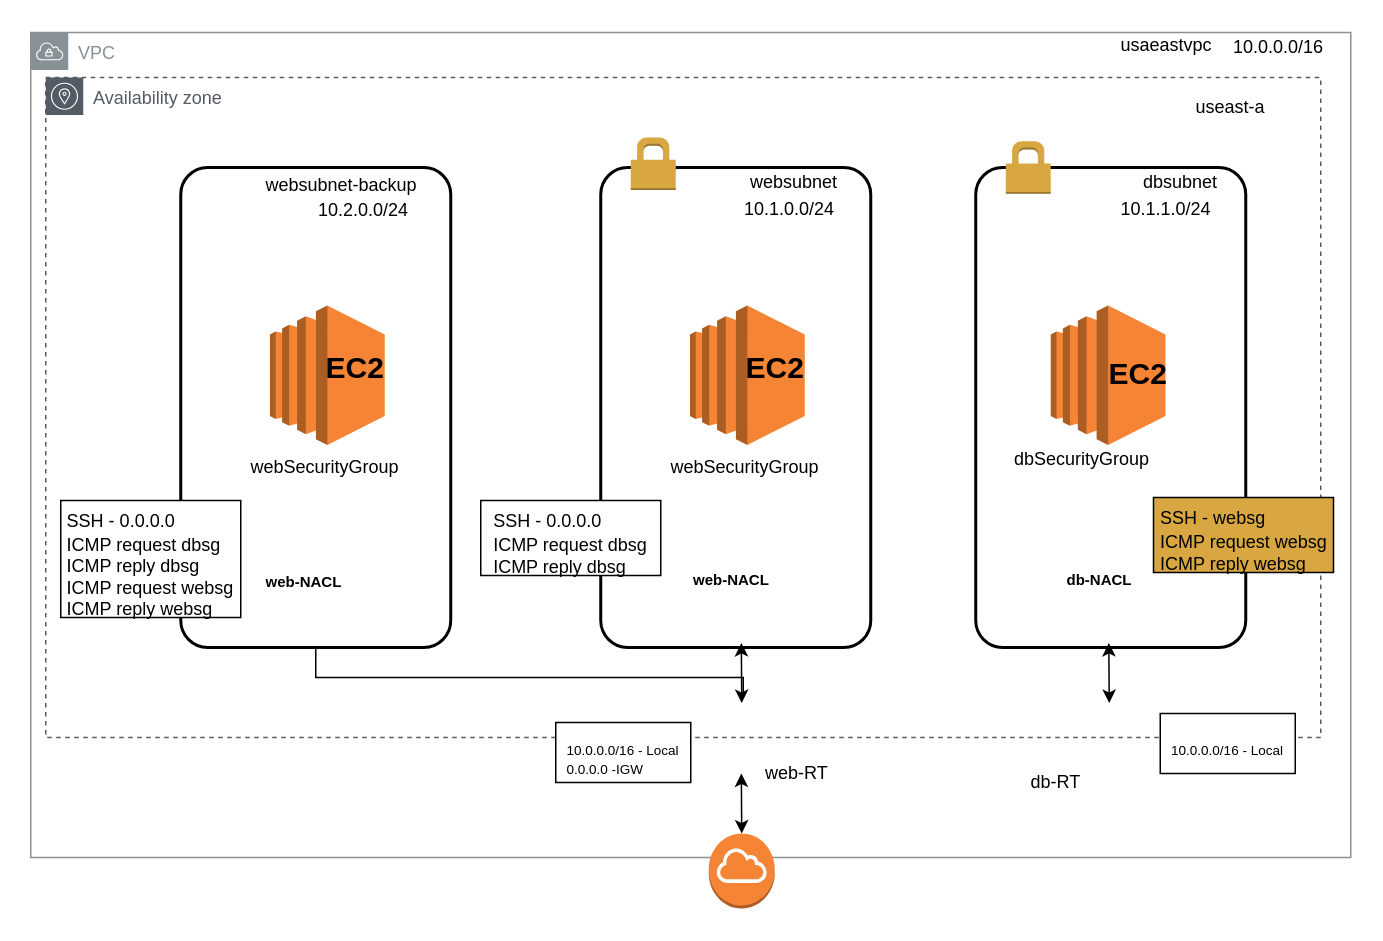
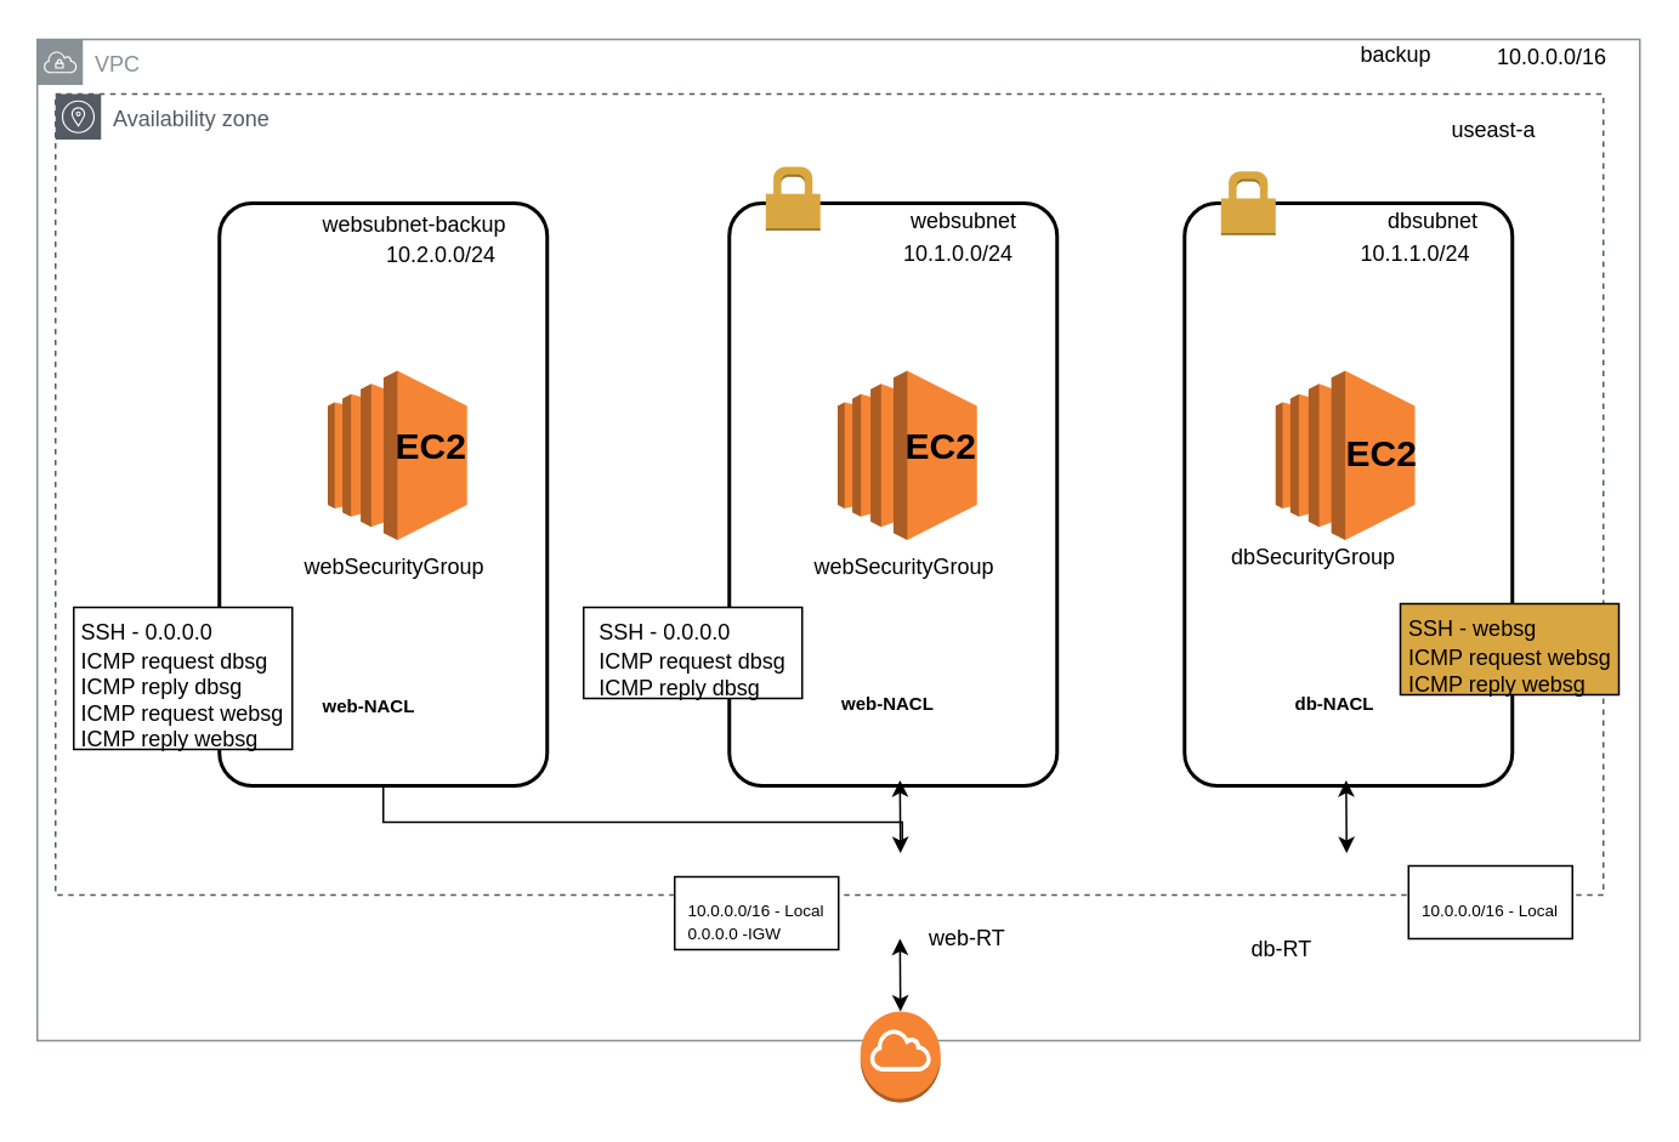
  <mxCell id="0" />
  <mxCell id="1" parent="0" />
  <mxCell id="2" style="edgeStyle=none;rounded=0;orthogonalLoop=1;jettySize=auto;html=1;exitX=0.5;exitY=0;exitDx=0;exitDy=0;exitPerimeter=0;startArrow=classic;startFill=1;fontSize=20;" parent="1" edge="1"><mxGeometry relative="1" as="geometry"><mxPoint x="494" y="468" as="sourcePoint" /><mxPoint x="493.714" y="428" as="targetPoint" /></mxGeometry></mxCell>
  <mxCell id="3" value="VPC" style="outlineConnect=0;gradientColor=none;html=1;whiteSpace=wrap;fontSize=12;fontStyle=0;shape=mxgraph.aws4.group;grIcon=mxgraph.aws4.group_vpc;strokeColor=#879196;fillColor=none;verticalAlign=top;align=left;spacingLeft=30;fontColor=#879196;dashed=0;" parent="1" vertex="1"><mxGeometry x="20" y="21" width="880" height="550" as="geometry" /></mxCell>
  <mxCell id="4" value="Availability zone" style="outlineConnect=0;gradientColor=none;html=1;whiteSpace=wrap;fontSize=12;fontStyle=0;shape=mxgraph.aws4.group;grIcon=mxgraph.aws4.group_availability_zone;strokeColor=#545B64;fillColor=none;verticalAlign=top;align=left;spacingLeft=30;fontColor=#545B64;dashed=1;" parent="1" vertex="1"><mxGeometry x="30" y="51" width="850" height="440" as="geometry" /></mxCell>
  <mxCell id="5" value="" style="rounded=1;arcSize=10;dashed=0;strokeColor=#000000;fillColor=none;gradientColor=none;strokeWidth=2;" parent="1" vertex="1"><mxGeometry x="400" y="111" width="180" height="320" as="geometry" /></mxCell>
  <mxCell id="6" value="" style="dashed=0;html=1;shape=mxgraph.aws3.permissions;fillColor=#D9A741;gradientColor=none;dashed=0;" parent="1" vertex="1"><mxGeometry x="420" y="91" width="30" height="35" as="geometry" /></mxCell>
  <mxCell id="7" value="" style="rounded=1;arcSize=10;dashed=0;strokeColor=#000000;fillColor=none;gradientColor=none;strokeWidth=2;" parent="1" vertex="1"><mxGeometry x="650" y="111" width="180" height="320" as="geometry" /></mxCell>
  <mxCell id="8" value="" style="dashed=0;html=1;shape=mxgraph.aws3.permissions;fillColor=#D9A741;gradientColor=none;dashed=0;" parent="1" vertex="1"><mxGeometry x="670" y="93.5" width="30" height="35" as="geometry" /></mxCell>
  <mxCell id="9" value="" style="outlineConnect=0;dashed=0;verticalLabelPosition=bottom;verticalAlign=top;align=center;html=1;shape=mxgraph.aws3.ec2;fillColor=#F58534;gradientColor=none;" parent="1" vertex="1"><mxGeometry x="459.5" y="203" width="76.5" height="93" as="geometry" /></mxCell>
  <mxCell id="10" value="" style="outlineConnect=0;dashed=0;verticalLabelPosition=bottom;verticalAlign=top;align=center;html=1;shape=mxgraph.aws3.ec2;fillColor=#F58534;gradientColor=none;" parent="1" vertex="1"><mxGeometry x="700" y="203" width="76.5" height="93" as="geometry" /></mxCell>
  <mxCell id="11" value="" style="shape=image;html=1;verticalAlign=top;verticalLabelPosition=bottom;labelBackgroundColor=#ffffff;imageAspect=0;aspect=fixed;image=https://cdn2.iconfinder.com/data/icons/amazon-aws-stencils/100/Storage__Content_Delivery_AWS_Storage_Gateway-128.png" parent="1" vertex="1"><mxGeometry x="465" y="461" width="60" height="60" as="geometry" /></mxCell>
  <mxCell id="12" value="" style="shape=image;html=1;verticalAlign=top;verticalLabelPosition=bottom;labelBackgroundColor=#ffffff;imageAspect=0;aspect=fixed;image=https://cdn2.iconfinder.com/data/icons/amazon-aws-stencils/100/Storage__Content_Delivery_AWS_Storage_Gateway-128.png" parent="1" vertex="1"><mxGeometry x="708.5" y="461" width="60" height="60" as="geometry" /></mxCell>
  <mxCell id="13" value="" style="shape=image;html=1;verticalAlign=top;verticalLabelPosition=bottom;labelBackgroundColor=#ffffff;imageAspect=0;aspect=fixed;image=https://cdn2.iconfinder.com/data/icons/amazon-aws-stencils/100/Deployment__Management_copy_AWS_CloudFormation_Template-128.png" parent="1" vertex="1"><mxGeometry x="465" y="383" width="58" height="58" as="geometry" /></mxCell>
  <mxCell id="14" value="" style="shape=image;html=1;verticalAlign=top;verticalLabelPosition=bottom;labelBackgroundColor=#ffffff;imageAspect=0;aspect=fixed;image=https://cdn2.iconfinder.com/data/icons/amazon-aws-stencils/100/Deployment__Management_copy_AWS_CloudFormation_Template-128.png" parent="1" vertex="1"><mxGeometry x="711" y="383" width="58" height="58" as="geometry" /></mxCell>
- <mxCell id="15" value="usaeastvpc" style="text;html=1;resizable=0;points=[];autosize=1;align=left;verticalAlign=top;spacingTop=-4;" parent="1" vertex="1"><mxGeometry x="745" y="20" width="80" height="20" as="geometry" /></mxCell>
+ <mxCell id="15" value="backup" style="text;html=1;resizable=0;points=[];autosize=1;align=left;verticalAlign=top;spacingTop=-4;" parent="1" vertex="1"><mxGeometry x="745" y="20" width="80" height="20" as="geometry" /></mxCell>
  <mxCell id="16" value="useast-a" style="text;html=1;resizable=0;points=[];autosize=1;align=left;verticalAlign=top;spacingTop=-4;" parent="1" vertex="1"><mxGeometry x="795" y="61" width="60" height="20" as="geometry" /></mxCell>
  <mxCell id="17" value="websubnet" style="text;html=1;resizable=0;points=[];autosize=1;align=left;verticalAlign=top;spacingTop=-4;" parent="1" vertex="1"><mxGeometry x="497.5" y="111" width="70" height="20" as="geometry" /></mxCell>
  <mxCell id="18" value="dbsubnet" style="text;html=1;resizable=0;points=[];autosize=1;align=left;verticalAlign=top;spacingTop=-4;" parent="1" vertex="1"><mxGeometry x="760" y="111" width="60" height="20" as="geometry" /></mxCell>
  <mxCell id="19" value="dbSecurityGroup" style="text;html=1;resizable=0;points=[];autosize=1;align=left;verticalAlign=top;spacingTop=-4;" parent="1" vertex="1"><mxGeometry x="674" y="296" width="110" height="20" as="geometry" /></mxCell>
  <mxCell id="20" value="webSecurityGroup" style="text;html=1;resizable=0;points=[];autosize=1;align=left;verticalAlign=top;spacingTop=-4;" parent="1" vertex="1"><mxGeometry x="445" y="301" width="110" height="20" as="geometry" /></mxCell>
  <mxCell id="21" value="db-RT" style="text;html=1;resizable=0;points=[];autosize=1;align=left;verticalAlign=top;spacingTop=-4;" parent="1" vertex="1"><mxGeometry x="685" y="511" width="50" height="20" as="geometry" /></mxCell>
  <mxCell id="22" value="10.0.0.0/16" style="text;html=1;resizable=0;points=[];autosize=1;align=left;verticalAlign=top;spacingTop=-4;" parent="1" vertex="1"><mxGeometry x="820" y="21" width="80" height="20" as="geometry" /></mxCell>
  <mxCell id="23" value="10.1.0.0/24" style="text;html=1;resizable=0;points=[];autosize=1;align=left;verticalAlign=top;spacingTop=-4;" parent="1" vertex="1"><mxGeometry x="494" y="128.5" width="80" height="20" as="geometry" /></mxCell>
  <mxCell id="24" value="10.1.1.0/24" style="text;html=1;resizable=0;points=[];autosize=1;align=left;verticalAlign=top;spacingTop=-4;" parent="1" vertex="1"><mxGeometry x="745" y="128.5" width="80" height="20" as="geometry" /></mxCell>
  <mxCell id="25" value="&lt;font style=&quot;font-size: 20px;&quot;&gt;EC2&lt;/font&gt;" style="text;html=1;resizable=0;points=[];autosize=1;align=left;verticalAlign=top;spacingTop=-4;fontSize=20;fontStyle=1" parent="1" vertex="1"><mxGeometry x="495" y="229.5" width="60" height="20" as="geometry" /></mxCell>
  <mxCell id="26" value="&lt;font style=&quot;font-size: 20px;&quot;&gt;EC2&lt;/font&gt;" style="text;html=1;resizable=0;points=[];autosize=1;align=left;verticalAlign=top;spacingTop=-4;fontSize=20;fontStyle=1" parent="1" vertex="1"><mxGeometry x="737" y="233.5" width="60" height="20" as="geometry" /></mxCell>
  <mxCell id="27" style="edgeStyle=none;rounded=0;orthogonalLoop=1;jettySize=auto;html=1;exitX=0.5;exitY=0;exitDx=0;exitDy=0;exitPerimeter=0;startArrow=classic;startFill=1;fontSize=20;" parent="1" source="28" edge="1"><mxGeometry relative="1" as="geometry"><mxPoint x="493.714" y="515" as="targetPoint" /></mxGeometry></mxCell>
  <mxCell id="28" value="" style="outlineConnect=0;dashed=0;verticalLabelPosition=bottom;verticalAlign=top;align=center;html=1;shape=mxgraph.aws3.internet_gateway;fillColor=#F58534;gradientColor=none;fontSize=20;" parent="1" vertex="1"><mxGeometry x="472" y="555" width="44" height="50" as="geometry" /></mxCell>
  <mxCell id="29" value="&lt;div style=&quot;text-align: left&quot;&gt;&lt;span style=&quot;font-size: 12px&quot;&gt;SSH - websg&lt;/span&gt;&lt;/div&gt;&lt;font style=&quot;font-size: 12px&quot;&gt;&lt;div style=&quot;text-align: left&quot;&gt;&lt;span&gt;ICMP request websg&lt;/span&gt;&lt;/div&gt;&lt;div style=&quot;text-align: left&quot;&gt;&lt;span&gt;ICMP reply websg&lt;/span&gt;&lt;/div&gt;&lt;/font&gt;" style="rounded=0;whiteSpace=wrap;html=1;fontSize=20;fillColor=#d9a741;" parent="1" vertex="1"><mxGeometry x="768.5" y="331" width="120" height="50" as="geometry" /></mxCell>
  <mxCell id="30" value="&lt;div style=&quot;text-align: left&quot;&gt;&lt;span style=&quot;font-size: 12px&quot;&gt;SSH - 0.0.0.0&lt;/span&gt;&lt;/div&gt;&lt;font style=&quot;font-size: 12px&quot;&gt;&lt;div style=&quot;text-align: left&quot;&gt;&lt;span&gt;ICMP request dbsg&lt;/span&gt;&lt;/div&gt;&lt;div style=&quot;text-align: left&quot;&gt;&lt;span&gt;ICMP reply dbsg&lt;/span&gt;&lt;/div&gt;&lt;/font&gt;" style="rounded=0;whiteSpace=wrap;html=1;fontSize=20;" parent="1" vertex="1"><mxGeometry x="320" y="333" width="120" height="50" as="geometry" /></mxCell>
  <mxCell id="31" value="&lt;div style=&quot;text-align: left&quot;&gt;&lt;span style=&quot;font-size: 9px&quot;&gt;10.0.0.0/16 - Local&lt;/span&gt;&lt;/div&gt;&lt;font style=&quot;font-size: 9px&quot;&gt;&lt;div style=&quot;text-align: left&quot;&gt;0.0.0.0 -IGW&lt;/div&gt;&lt;/font&gt;" style="rounded=0;whiteSpace=wrap;html=1;fontSize=20;" parent="1" vertex="1"><mxGeometry x="370" y="481" width="90" height="40" as="geometry" /></mxCell>
  <mxCell id="32" value="&lt;div style=&quot;text-align: left&quot;&gt;&lt;span style=&quot;font-size: 9px&quot;&gt;10.0.0.0/16 - Local&lt;/span&gt;&lt;/div&gt;" style="rounded=0;whiteSpace=wrap;html=1;fontSize=20;" parent="1" vertex="1"><mxGeometry x="773" y="475" width="90" height="40" as="geometry" /></mxCell>
  <mxCell id="33" value="web-RT" style="text;html=1;resizable=0;points=[];autosize=1;align=left;verticalAlign=top;spacingTop=-4;" parent="1" vertex="1"><mxGeometry x="507.5" y="505" width="60" height="20" as="geometry" /></mxCell>
  <mxCell id="34" style="edgeStyle=none;rounded=0;orthogonalLoop=1;jettySize=auto;html=1;exitX=0.5;exitY=0;exitDx=0;exitDy=0;exitPerimeter=0;startArrow=classic;startFill=1;fontSize=20;" parent="1" edge="1"><mxGeometry relative="1" as="geometry"><mxPoint x="739" y="468" as="sourcePoint" /><mxPoint x="738.714" y="428" as="targetPoint" /></mxGeometry></mxCell>
  <mxCell id="35" value="&lt;font style=&quot;font-size: 10px&quot;&gt;&lt;b&gt;web-NACL&lt;/b&gt;&lt;/font&gt;" style="text;html=1;resizable=0;points=[];autosize=1;align=left;verticalAlign=top;spacingTop=-4;fontSize=20;" parent="1" vertex="1"><mxGeometry x="459.5" y="368" width="70" height="30" as="geometry" /></mxCell>
  <mxCell id="36" value="&lt;font style=&quot;font-size: 10px&quot;&gt;&lt;b&gt;db-NACL&lt;/b&gt;&lt;/font&gt;" style="text;html=1;resizable=0;points=[];autosize=1;align=left;verticalAlign=top;spacingTop=-4;fontSize=20;" parent="1" vertex="1"><mxGeometry x="708.5" y="368" width="60" height="30" as="geometry" /></mxCell>
  <mxCell id="37" value="" style="shape=image;html=1;verticalAlign=top;verticalLabelPosition=bottom;labelBackgroundColor=#ffffff;imageAspect=0;aspect=fixed;image=https://cdn3.iconfinder.com/data/icons/adobe-tools/512/Sg-128.png;fontSize=20;" parent="1" vertex="1"><mxGeometry x="546" y="302" width="18" height="18" as="geometry" /></mxCell>
  <mxCell id="38" value="" style="shape=image;html=1;verticalAlign=top;verticalLabelPosition=bottom;labelBackgroundColor=#ffffff;imageAspect=0;aspect=fixed;image=https://cdn3.iconfinder.com/data/icons/adobe-tools/512/Sg-128.png;fontSize=20;" parent="1" vertex="1"><mxGeometry x="768" y="297" width="18" height="18" as="geometry" /></mxCell>
  <mxCell id="39" style="edgeStyle=orthogonalEdgeStyle;rounded=0;orthogonalLoop=1;jettySize=auto;html=1;exitX=0.5;exitY=1;exitDx=0;exitDy=0;entryX=0.5;entryY=0;entryDx=0;entryDy=0;endArrow=none;endFill=0;" edge="1" parent="1" source="40" target="11"><mxGeometry relative="1" as="geometry"><Array as="points"><mxPoint x="210" y="451" /><mxPoint x="495" y="451" /></Array></mxGeometry></mxCell>
  <mxCell id="40" value="" style="rounded=1;arcSize=10;dashed=0;strokeColor=#000000;fillColor=none;gradientColor=none;strokeWidth=2;" vertex="1" parent="1"><mxGeometry x="120" y="111" width="180" height="320" as="geometry" /></mxCell>
  <mxCell id="41" value="" style="outlineConnect=0;dashed=0;verticalLabelPosition=bottom;verticalAlign=top;align=center;html=1;shape=mxgraph.aws3.ec2;fillColor=#F58534;gradientColor=none;" vertex="1" parent="1"><mxGeometry x="179.5" y="203" width="76.5" height="93" as="geometry" /></mxCell>
  <mxCell id="42" value="webSecurityGroup" style="text;html=1;resizable=0;points=[];autosize=1;align=left;verticalAlign=top;spacingTop=-4;" vertex="1" parent="1"><mxGeometry x="165" y="301" width="110" height="20" as="geometry" /></mxCell>
  <mxCell id="43" value="&lt;font style=&quot;font-size: 20px;&quot;&gt;EC2&lt;/font&gt;" style="text;html=1;resizable=0;points=[];autosize=1;align=left;verticalAlign=top;spacingTop=-4;fontSize=20;fontStyle=1" vertex="1" parent="1"><mxGeometry x="215" y="229.5" width="60" height="20" as="geometry" /></mxCell>
  <mxCell id="44" value="&lt;div style=&quot;text-align: left&quot;&gt;&lt;span style=&quot;font-size: 12px&quot;&gt;SSH - 0.0.0.0&lt;/span&gt;&lt;/div&gt;&lt;font style=&quot;font-size: 12px&quot;&gt;&lt;div style=&quot;text-align: left&quot;&gt;&lt;span&gt;ICMP request dbsg&lt;/span&gt;&lt;/div&gt;&lt;div style=&quot;text-align: left&quot;&gt;&lt;span&gt;ICMP reply dbsg&lt;/span&gt;&lt;/div&gt;&lt;div style=&quot;text-align: left&quot;&gt;&lt;div&gt;ICMP request websg&lt;/div&gt;&lt;div&gt;ICMP reply websg&lt;/div&gt;&lt;/div&gt;&lt;/font&gt;" style="rounded=0;whiteSpace=wrap;html=1;fontSize=20;" vertex="1" parent="1"><mxGeometry x="40" y="333" width="120" height="78" as="geometry" /></mxCell>
  <mxCell id="45" value="websubnet-backup" style="text;html=1;resizable=0;points=[];autosize=1;align=left;verticalAlign=top;spacingTop=-4;" vertex="1" parent="1"><mxGeometry x="174.5" y="112.5" width="120" height="20" as="geometry" /></mxCell>
  <mxCell id="46" value="10.2.0.0/24" style="text;html=1;resizable=0;points=[];autosize=1;align=left;verticalAlign=top;spacingTop=-4;" vertex="1" parent="1"><mxGeometry x="210" y="130" width="80" height="20" as="geometry" /></mxCell>
  <mxCell id="47" value="" style="shape=image;html=1;verticalAlign=top;verticalLabelPosition=bottom;labelBackgroundColor=#ffffff;imageAspect=0;aspect=fixed;image=https://cdn2.iconfinder.com/data/icons/amazon-aws-stencils/100/Deployment__Management_copy_AWS_CloudFormation_Template-128.png" vertex="1" parent="1"><mxGeometry x="180.5" y="383.5" width="58" height="58" as="geometry" /></mxCell>
  <mxCell id="48" value="&lt;font style=&quot;font-size: 10px&quot;&gt;&lt;b&gt;web-NACL&lt;/b&gt;&lt;/font&gt;" style="text;html=1;resizable=0;points=[];autosize=1;align=left;verticalAlign=top;spacingTop=-4;fontSize=20;" vertex="1" parent="1"><mxGeometry x="175" y="368.5" width="70" height="30" as="geometry" /></mxCell>
